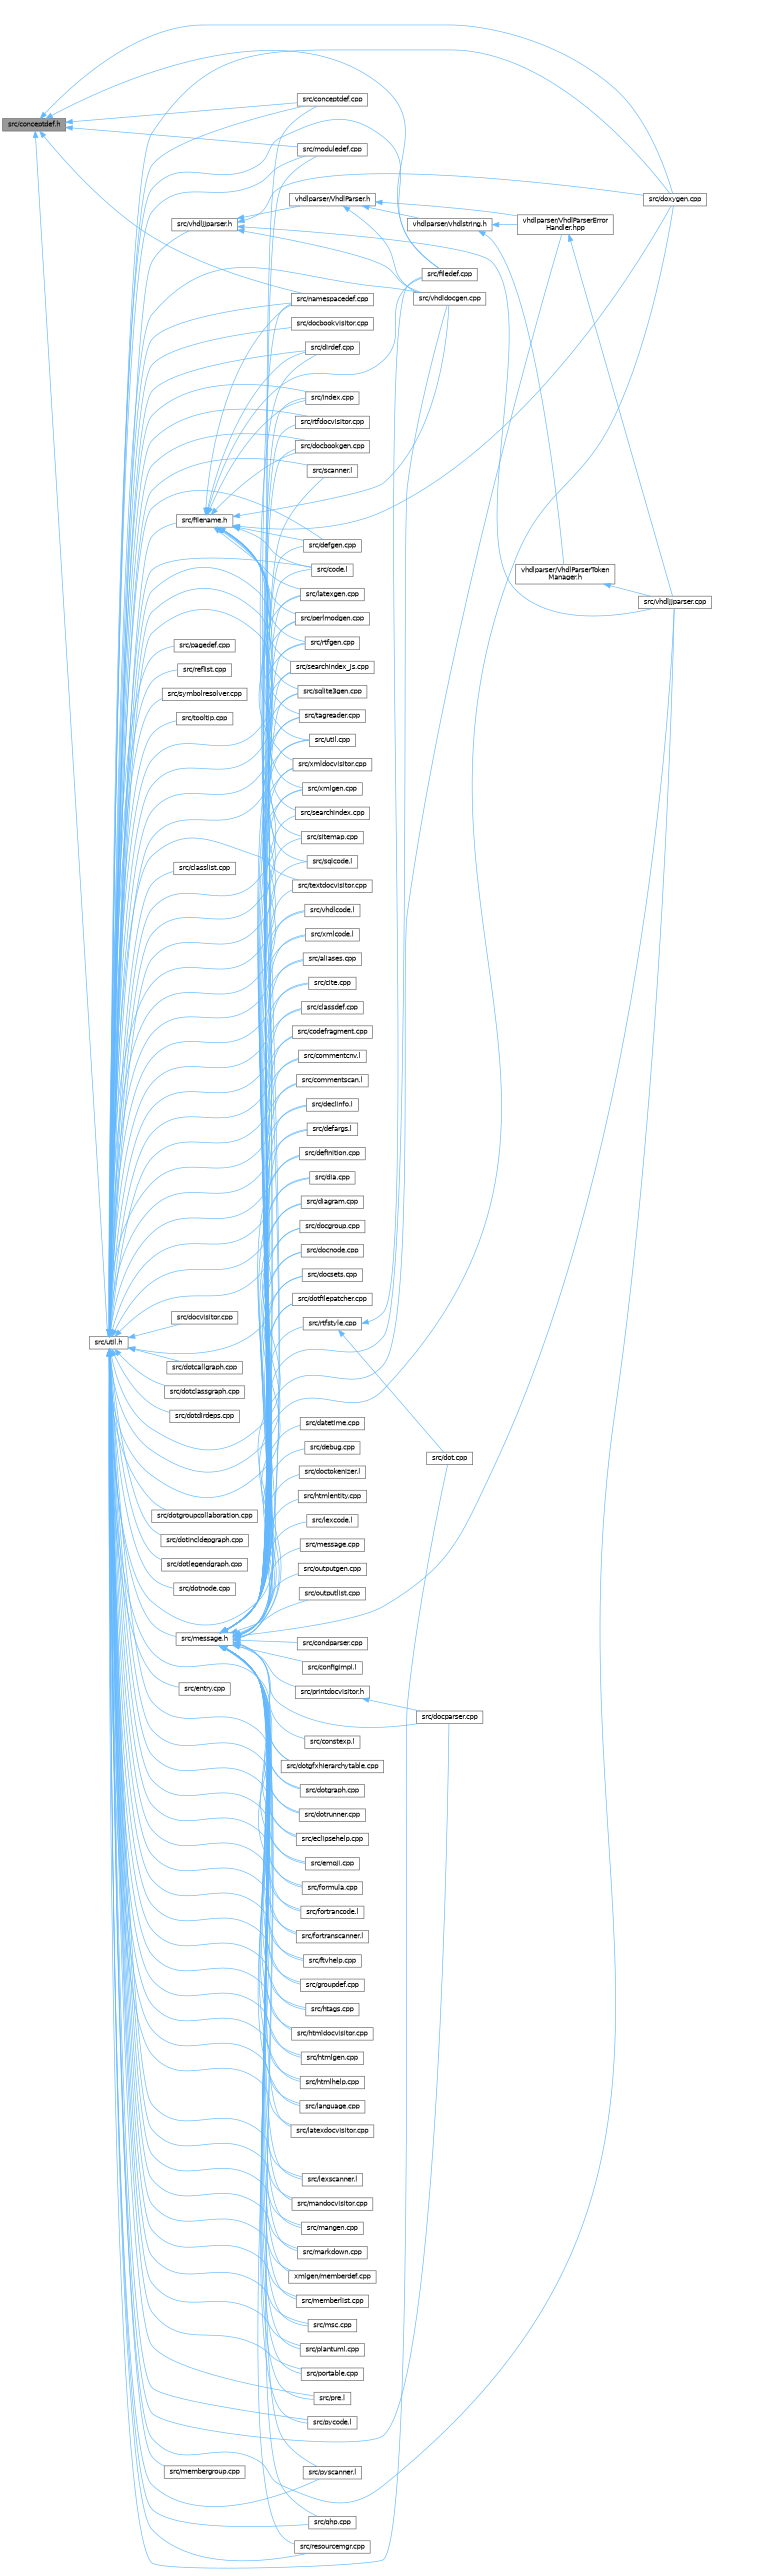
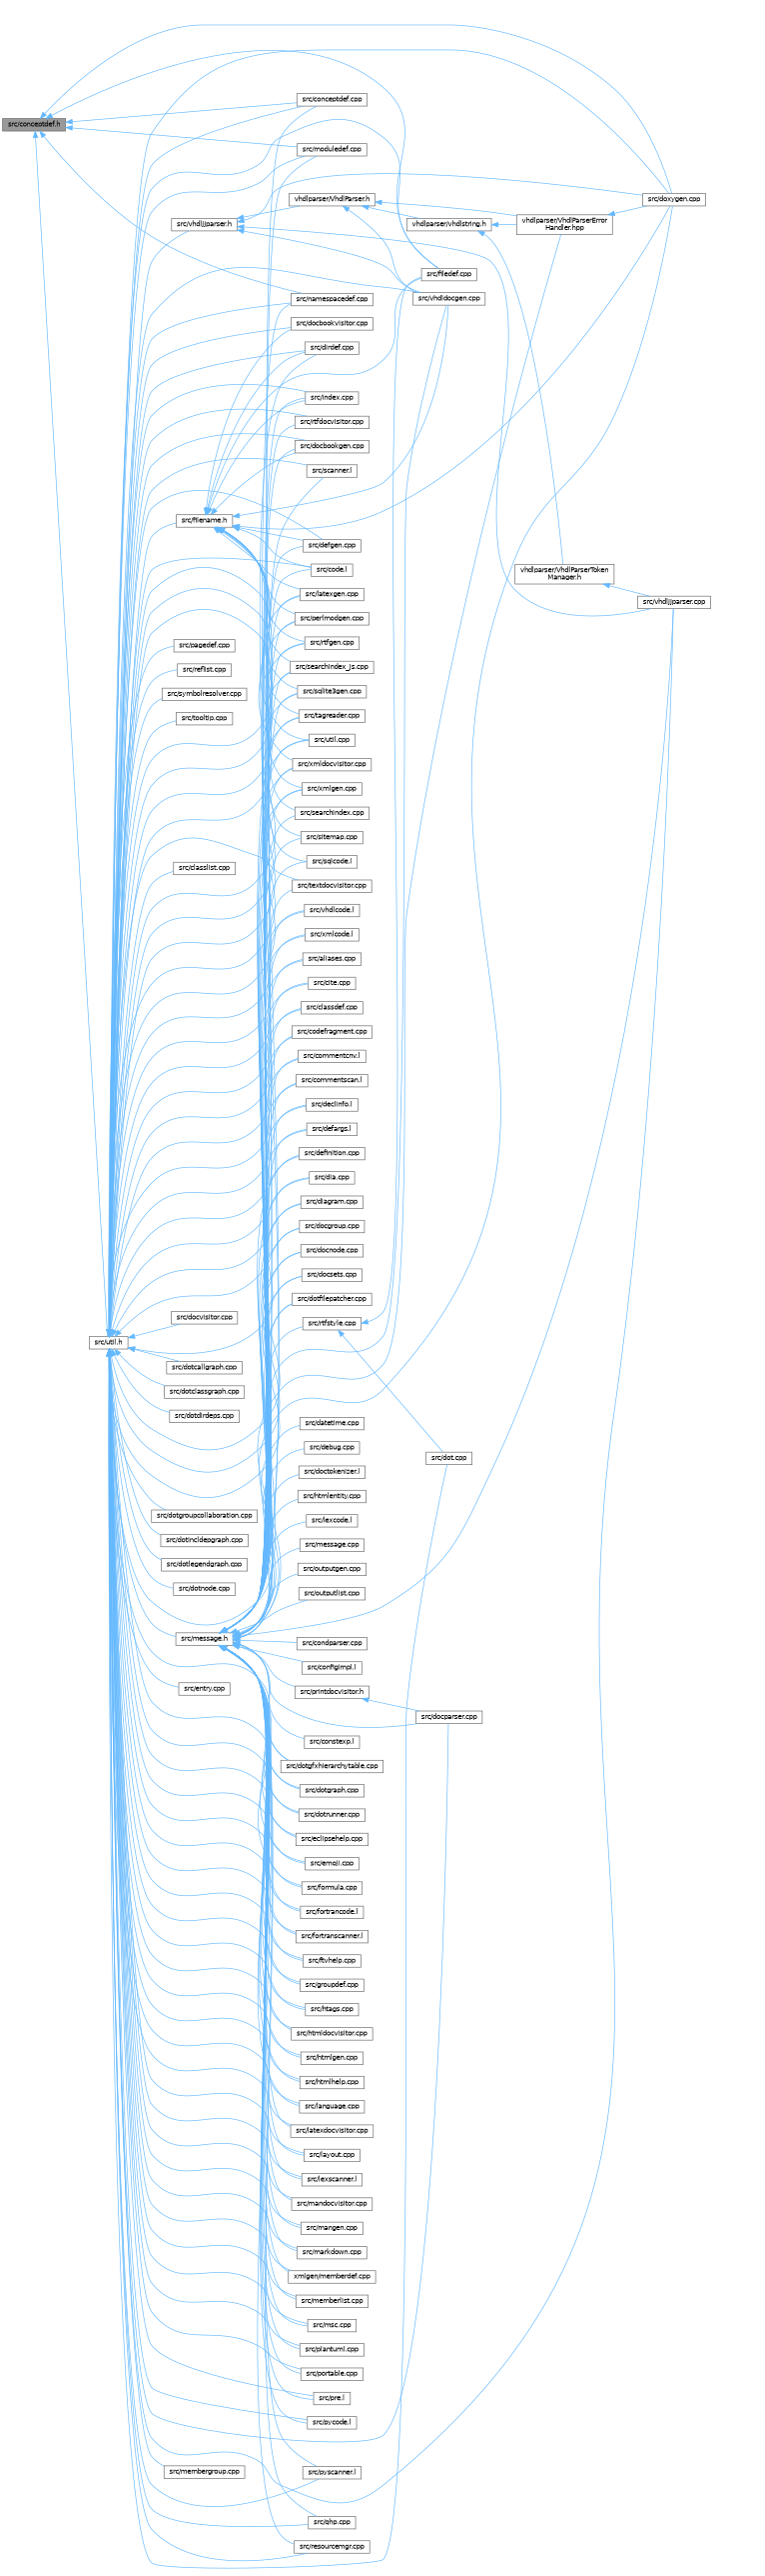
  digraph {
    rankdir=LR
    node [color=grey40 fillcolor=white fontname=Helvetica fontsize=10 shape=box style=filled]
    edge [color=steelblue1 dir=back fontname=Helvetica fontsize=10 labelfontname=Helvetica labelfontsize=10 style=solid]
    n1 [color=gray40 fillcolor=grey60 fontcolor=black height=0.2 label="src/conceptdef.h" width=0.4]
    n2 [height=0.2 label="src/conceptdef.cpp" width=0.4]
    n3 [height=0.2 label="src/doxygen.cpp" width=0.4]
    n4 [height=0.2 label="src/filedef.cpp" width=0.4]
    n5 [height=0.2 label="src/moduledef.cpp" width=0.4]
    n6 [height=0.2 label="src/namespacedef.cpp" width=0.4]
    n7 [height=0.2 label="src/util.h" width=0.4]
    n8 [height=0.2 label="src/aliases.cpp" width=0.4]
    n9 [height=0.2 label="src/cite.cpp" width=0.4]
    n10 [height=0.2 label="src/classdef.cpp" width=0.4]
    n11 [height=0.2 label="src/classlist.cpp" width=0.4]
    n12 [height=0.2 label="src/code.l" width=0.4]
    n13 [height=0.2 label="src/codefragment.cpp" width=0.4]
    n14 [height=0.2 label="src/commentcnv.l" width=0.4]
    n15 [height=0.2 label="src/commentscan.l" width=0.4]
    n16 [height=0.2 label="src/declinfo.l" width=0.4]
    n17 [height=0.2 label="src/defargs.l" width=0.4]
    n18 [height=0.2 label="src/defgen.cpp" width=0.4]
    n19 [height=0.2 label="src/definition.cpp" width=0.4]
    n20 [height=0.2 label="src/dia.cpp" width=0.4]
    n21 [height=0.2 label="src/diagram.cpp" width=0.4]
    n22 [height=0.2 label="src/dirdef.cpp" width=0.4]
    n23 [height=0.2 label="src/docbookgen.cpp" width=0.4]
    n24 [height=0.2 label="src/docbookvisitor.cpp" width=0.4]
    n25 [height=0.2 label="src/docgroup.cpp" width=0.4]
    n26 [height=0.2 label="src/docnode.cpp" width=0.4]
    n27 [height=0.2 label="src/docparser.cpp" width=0.4]
    n28 [height=0.2 label="src/docsets.cpp" width=0.4]
    n29 [height=0.2 label="src/docvisitor.cpp" width=0.4]
    n30 [height=0.2 label="src/dot.cpp" width=0.4]
    n31 [height=0.2 label="src/dotcallgraph.cpp" width=0.4]
    n32 [height=0.2 label="src/dotclassgraph.cpp" width=0.4]
    n33 [height=0.2 label="src/dotdirdeps.cpp" width=0.4]
    n34 [height=0.2 label="src/dotfilepatcher.cpp" width=0.4]
    n35 [height=0.2 label="src/dotgfxhierarchytable.cpp" width=0.4]
    n36 [height=0.2 label="src/dotgraph.cpp" width=0.4]
    n37 [height=0.2 label="src/dotgroupcollaboration.cpp" width=0.4]
    n38 [height=0.2 label="src/dotincldepgraph.cpp" width=0.4]
    n39 [height=0.2 label="src/dotlegendgraph.cpp" width=0.4]
    n40 [height=0.2 label="src/dotnode.cpp" width=0.4]
    n41 [height=0.2 label="src/dotrunner.cpp" width=0.4]
    n42 [height=0.2 label="src/eclipsehelp.cpp" width=0.4]
    n43 [height=0.2 label="src/emoji.cpp" width=0.4]
    n44 [height=0.2 label="src/entry.cpp" width=0.4]
    n45 [height=0.2 label="src/filename.h" width=0.4]
    n46 [height=0.2 label="src/index.cpp" width=0.4]
    n47 [height=0.2 label="src/latexgen.cpp" width=0.4]
    n48 [height=0.2 label="src/perlmodgen.cpp" width=0.4]
    n49 [height=0.2 label="src/rtfgen.cpp" width=0.4]
    n50 [height=0.2 label="src/searchindex_js.cpp" width=0.4]
    n51 [height=0.2 label="src/sqlite3gen.cpp" width=0.4]
    n52 [height=0.2 label="src/tagreader.cpp" width=0.4]
    n53 [height=0.2 label="src/util.cpp" width=0.4]
    n54 [height=0.2 label="src/vhdldocgen.cpp" width=0.4]
    n55 [height=0.2 label="src/xmldocvisitor.cpp" width=0.4]
    n56 [height=0.2 label="src/xmlgen.cpp" width=0.4]
    n57 [height=0.2 label="src/formula.cpp" width=0.4]
    n58 [height=0.2 label="src/fortrancode.l" width=0.4]
    n59 [height=0.2 label="src/fortranscanner.l" width=0.4]
    n60 [height=0.2 label="src/ftvhelp.cpp" width=0.4]
    n61 [height=0.2 label="src/groupdef.cpp" width=0.4]
    n62 [height=0.2 label="src/htags.cpp" width=0.4]
    n63 [height=0.2 label="src/htmldocvisitor.cpp" width=0.4]
    n64 [height=0.2 label="src/htmlgen.cpp" width=0.4]
    n65 [height=0.2 label="src/htmlhelp.cpp" width=0.4]
    n66 [height=0.2 label="src/language.cpp" width=0.4]
    n67 [height=0.2 label="src/latexdocvisitor.cpp" width=0.4]
+   n68 [height=0.2 label="src/layout.cpp" width=0.4]
    n69 [height=0.2 label="src/lexscanner.l" width=0.4]
    n70 [height=0.2 label="src/mandocvisitor.cpp" width=0.4]
    n71 [height=0.2 label="src/mangen.cpp" width=0.4]
    n72 [height=0.2 label="src/markdown.cpp" width=0.4]
    n73 [height=0.2 label="xmlgen/memberdef.cpp" width=0.4]
    n74 [height=0.2 label="src/membergroup.cpp" width=0.4]
    n75 [height=0.2 label="src/memberlist.cpp" width=0.4]
    n76 [height=0.2 label="src/message.h" width=0.4]
    n77 [height=0.2 label="src/msc.cpp" width=0.4]
    n78 [height=0.2 label="src/plantuml.cpp" width=0.4]
    n79 [height=0.2 label="src/portable.cpp" width=0.4]
    n80 [height=0.2 label="src/pre.l" width=0.4]
    n81 [height=0.2 label="src/pycode.l" width=0.4]
    n82 [height=0.2 label="src/pyscanner.l" width=0.4]
    n83 [height=0.2 label="src/qhp.cpp" width=0.4]
    n84 [height=0.2 label="src/resourcemgr.cpp" width=0.4]
    n85 [height=0.2 label="src/rtfdocvisitor.cpp" width=0.4]
    n86 [height=0.2 label="src/scanner.l" width=0.4]
    n87 [height=0.2 label="src/searchindex.cpp" width=0.4]
    n88 [height=0.2 label="src/sitemap.cpp" width=0.4]
    n89 [height=0.2 label="src/sqlcode.l" width=0.4]
    n90 [height=0.2 label="src/textdocvisitor.cpp" width=0.4]
    n91 [height=0.2 label="src/vhdlcode.l" width=0.4]
    n92 [height=0.2 label="src/vhdljjparser.cpp" width=0.4]
    n93 [height=0.2 label="src/xmlcode.l" width=0.4]
    n94 [height=0.2 label="src/pagedef.cpp" width=0.4]
    n95 [height=0.2 label="src/reflist.cpp" width=0.4]
    n96 [height=0.2 label="src/symbolresolver.cpp" width=0.4]
    n97 [height=0.2 label="src/tooltip.cpp" width=0.4]
    n98 [height=0.2 label="src/vhdljjparser.h" width=0.4]
    n99 [height=0.2 label="src/condparser.cpp" width=0.4]
    n100 [height=0.2 label="src/configimpl.l" width=0.4]
    n101 [height=0.2 label="src/constexp.l" width=0.4]
    n102 [height=0.2 label="src/datetime.cpp" width=0.4]
    n103 [height=0.2 label="src/debug.cpp" width=0.4]
    n104 [height=0.2 label="src/doctokenizer.l" width=0.4]
    n105 [height=0.2 label="src/htmlentity.cpp" width=0.4]
    n106 [height=0.2 label="src/lexcode.l" width=0.4]
    n107 [height=0.2 label="src/message.cpp" width=0.4]
    n108 [height=0.2 label="src/outputgen.cpp" width=0.4]
    n109 [height=0.2 label="src/outputlist.cpp" width=0.4]
    n110 [height=0.2 label="src/printdocvisitor.h" width=0.4]
    n111 [height=0.2 label="src/rtfstyle.cpp" width=0.4]
    n112 [height=0.2 label="vhdlparser/VhdlParserError\lHandler.hpp" width=0.4]
    n113 [height=0.2 label="vhdlparser/VhdlParser.h" width=0.4]
    n114 [height=0.2 label="vhdlparser/vhdlstring.h" width=0.4]
    n115 [height=0.2 label="vhdlparser/VhdlParserToken\lManager.h" width=0.4]
    n1 -> n2
    n1 -> n3
    n1 -> n4
    n1 -> n5
    n1 -> n6
    n1 -> n7
    n7 -> n2
    n7 -> n3
    n7 -> n4
    n7 -> n5
    n7 -> n6
    n7 -> n8
    n7 -> n9
    n7 -> n10
    n7 -> n11
    n7 -> n12
    n7 -> n13
    n7 -> n14
    n7 -> n15
    n7 -> n16
    n7 -> n17
    n7 -> n18
    n7 -> n19
    n7 -> n20
    n7 -> n21
    n7 -> n22
    n7 -> n23
    n7 -> n24
    n7 -> n25
    n7 -> n26
    n7 -> n27
    n7 -> n28
    n7 -> n29
    n7 -> n30
    n7 -> n31
    n7 -> n32
    n7 -> n33
    n7 -> n34
    n7 -> n35
    n7 -> n36
    n7 -> n37
    n7 -> n38
    n7 -> n39
    n7 -> n40
    n7 -> n41
    n7 -> n42
    n7 -> n43
    n7 -> n44
    n7 -> n45
    n7 -> n46
    n7 -> n47
    n7 -> n48
    n7 -> n49
    n7 -> n50
    n7 -> n51
    n7 -> n52
    n7 -> n53
    n7 -> n54
    n7 -> n55
    n7 -> n56
    n7 -> n57
    n7 -> n58
    n7 -> n59
    n7 -> n60
    n7 -> n61
    n7 -> n62
    n7 -> n63
    n7 -> n64
    n7 -> n65
    n7 -> n66
    n7 -> n67
+   n7 -> n68
    n7 -> n69
    n7 -> n70
    n7 -> n71
    n7 -> n72
    n7 -> n73
    n7 -> n74
    n7 -> n75
    n7 -> n76
    n7 -> n77
    n7 -> n78
    n7 -> n79
    n7 -> n80
    n7 -> n81
    n7 -> n82
    n7 -> n83
    n7 -> n84
    n7 -> n85
    n7 -> n86
    n7 -> n87
    n7 -> n88
    n7 -> n89
    n7 -> n90
    n7 -> n91
    n7 -> n92
    n7 -> n93
    n7 -> n94
    n7 -> n95
    n7 -> n96
    n7 -> n97
    n7 -> n98
    n45 -> n3
    n45 -> n4
    n45 -> n12
    n45 -> n18
    n45 -> n22
    n45 -> n23
-   n45 -> n6
+   n45 -> n24
    n45 -> n46
    n45 -> n47
    n45 -> n48
    n45 -> n49
    n45 -> n50
    n45 -> n51
    n45 -> n52
    n45 -> n53
    n45 -> n54
    n45 -> n55
    n45 -> n56
    n76 -> n2
    n76 -> n3
    n76 -> n5
    n76 -> n6
    n76 -> n8
    n76 -> n9
    n76 -> n10
    n76 -> n12
    n76 -> n13
    n76 -> n14
    n76 -> n15
    n76 -> n16
    n76 -> n17
    n76 -> n18
    n76 -> n19
    n76 -> n20
    n76 -> n21
    n76 -> n22
    n76 -> n23
    n76 -> n25
    n76 -> n26
    n76 -> n27
    n76 -> n28
    n76 -> n34
    n76 -> n35
    n76 -> n36
    n76 -> n41
    n76 -> n42
    n76 -> n43
    n76 -> n46
    n76 -> n47
    n76 -> n48
    n76 -> n49
    n76 -> n50
    n76 -> n51
    n76 -> n52
    n76 -> n53
    n76 -> n54
    n76 -> n55
    n76 -> n56
    n76 -> n57
    n76 -> n58
    n76 -> n59
    n76 -> n60
    n76 -> n61
    n76 -> n62
    n76 -> n63
    n76 -> n64
    n76 -> n65
    n76 -> n66
    n76 -> n67
+   n76 -> n68
    n76 -> n69
    n76 -> n70
    n76 -> n71
    n76 -> n72
    n76 -> n73
    n76 -> n75
    n76 -> n77
    n76 -> n78
    n76 -> n79
    n76 -> n80
    n76 -> n81
    n76 -> n82
    n76 -> n83
    n76 -> n84
    n76 -> n85
    n76 -> n86
    n76 -> n87
    n76 -> n88
    n76 -> n89
    n76 -> n90
    n76 -> n91
    n76 -> n92
    n76 -> n93
    n76 -> n99
    n76 -> n100
    n76 -> n101
    n76 -> n102
    n76 -> n103
    n76 -> n104
    n76 -> n105
    n76 -> n106
    n76 -> n107
    n76 -> n108
    n76 -> n109
    n76 -> n110
    n76 -> n111
    n76 -> n112
    n98 -> n3
    n98 -> n54
    n98 -> n92
    n98 -> n113
    n110 -> n27
    n111 -> n4
    n111 -> n30
-   n112 -> n92
+   n112 -> n3
    n113 -> n54
    n113 -> n112
    n113 -> n114
    n114 -> n112
    n114 -> n115
    n115 -> n92
  }
